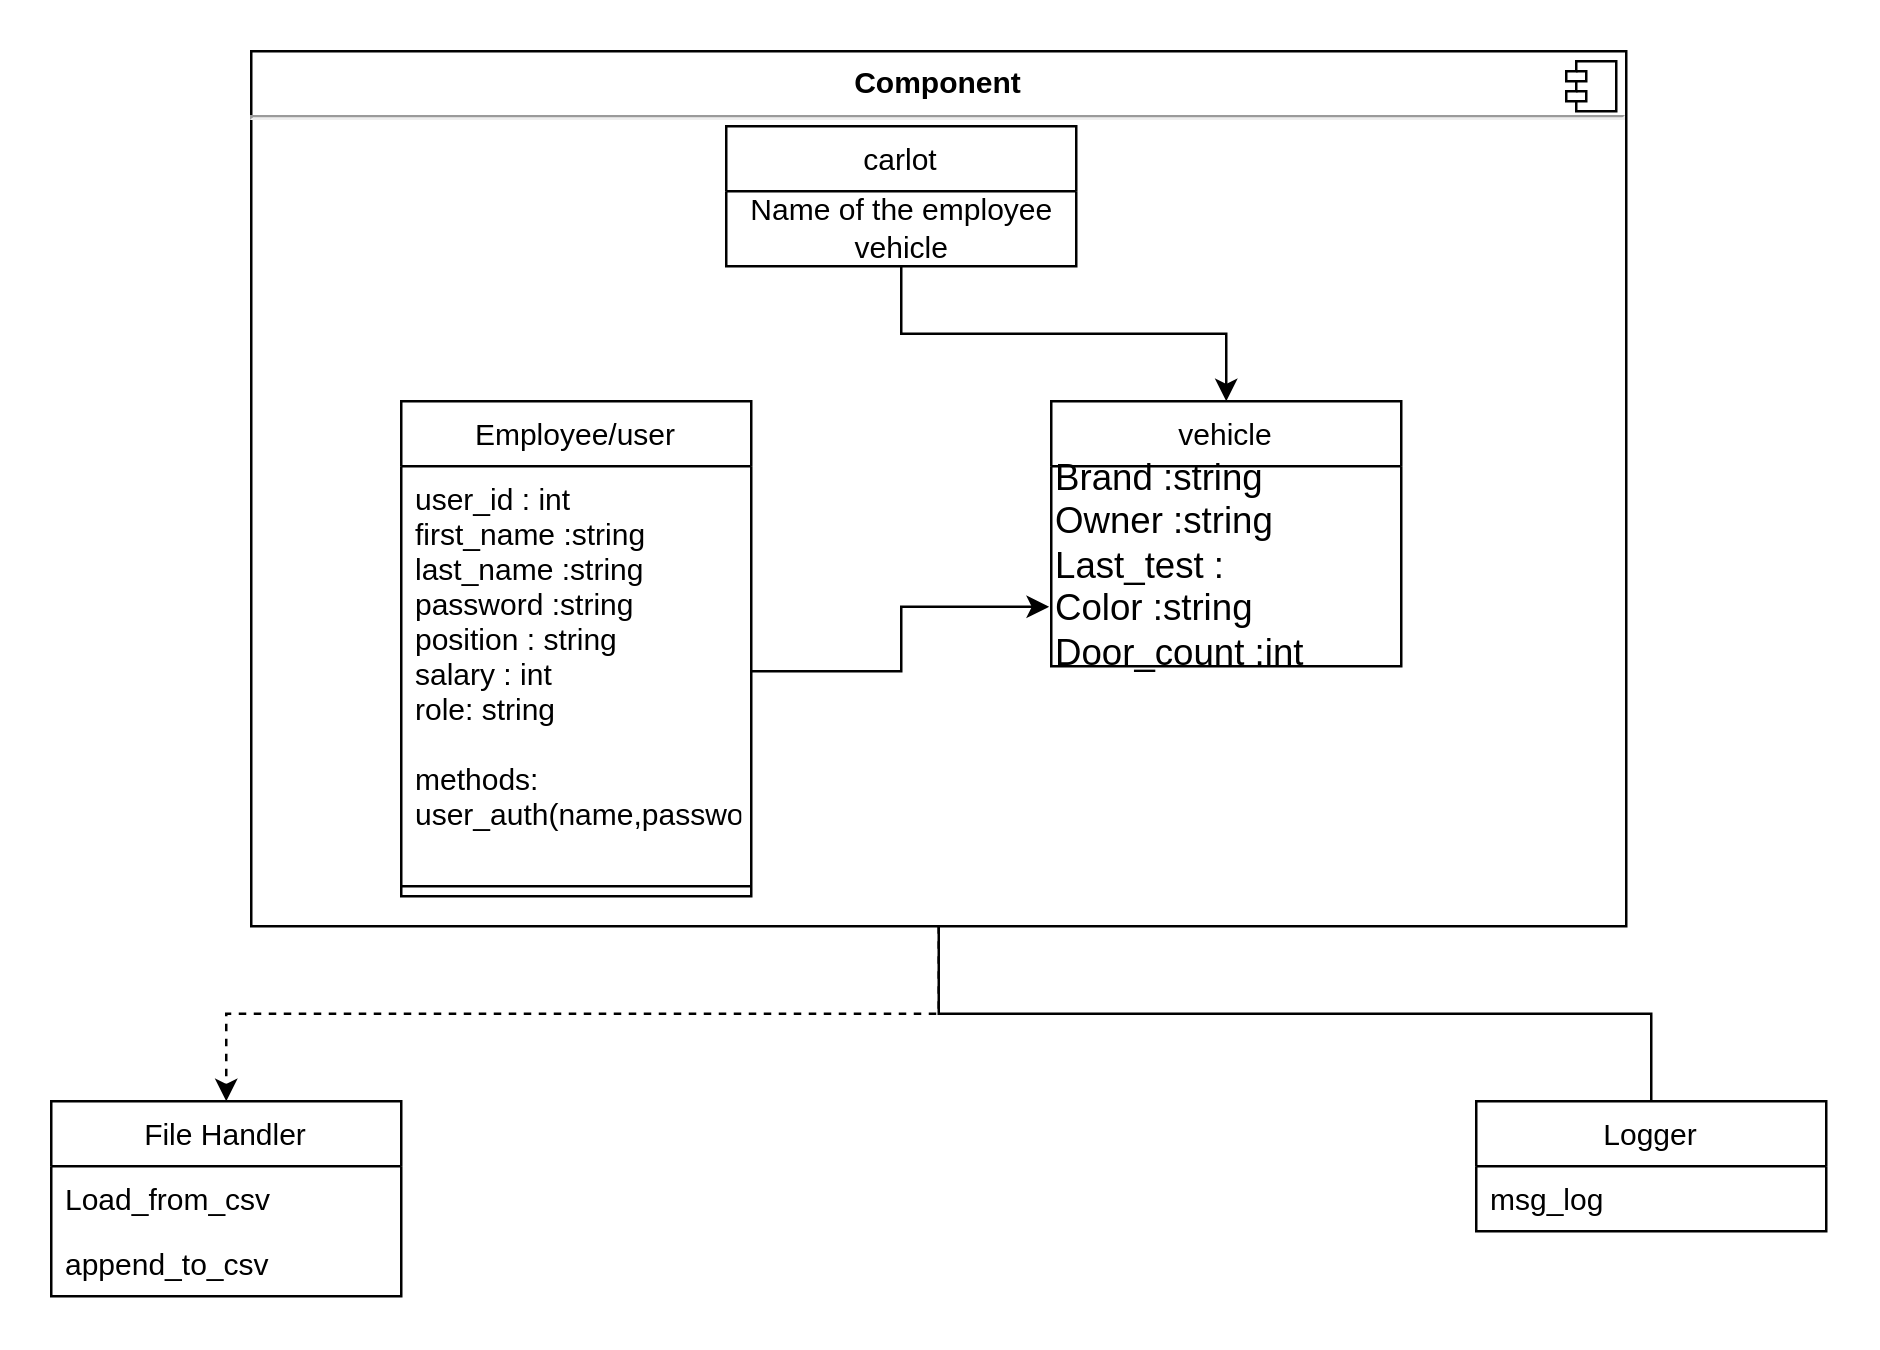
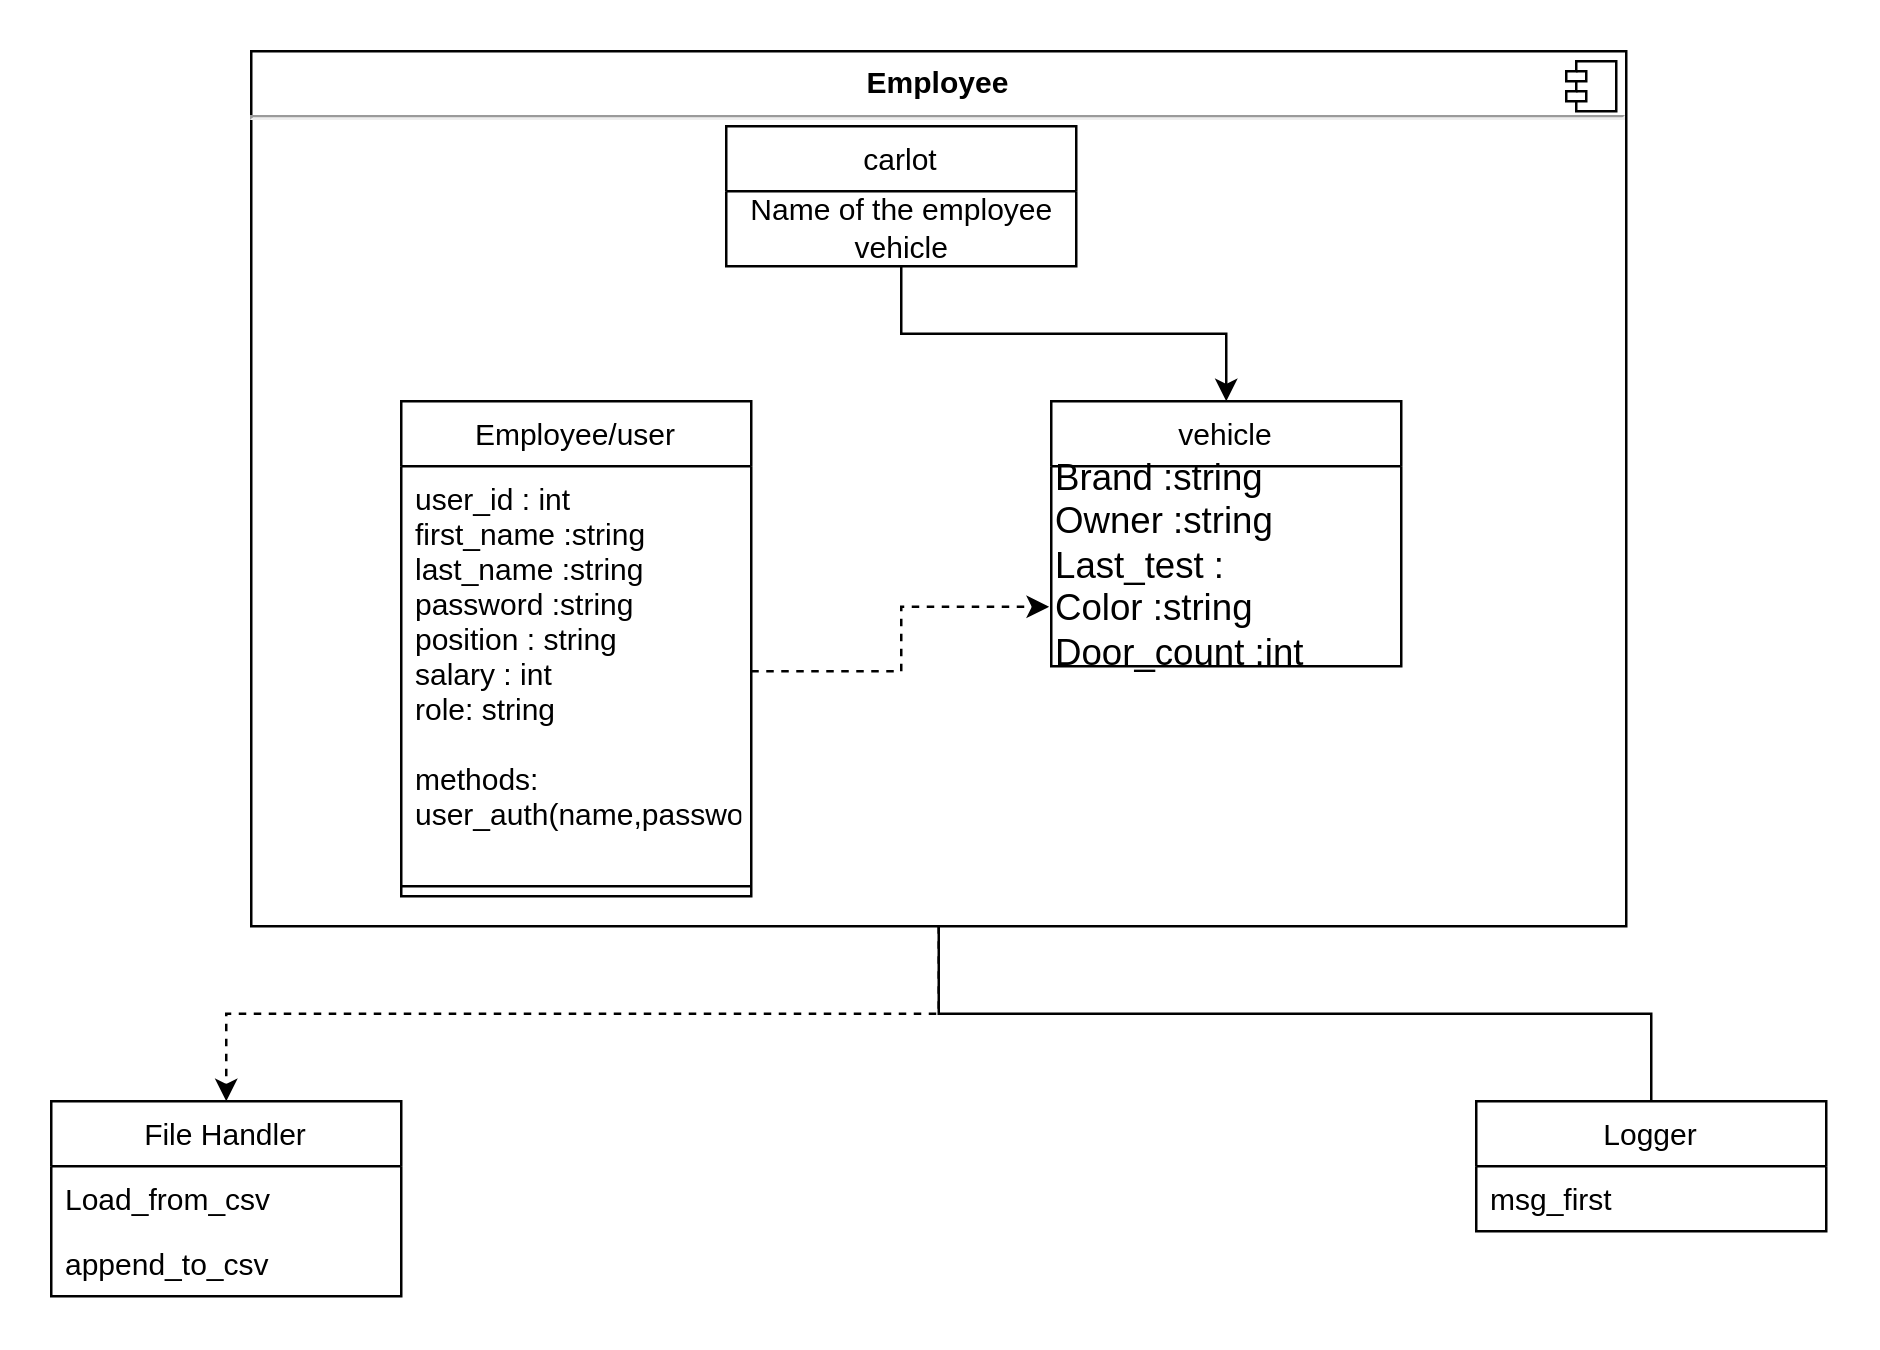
  <mxCell id="0" />
  <mxCell id="1" parent="0" />
  <mxCell id="2" value="carlot" style="swimlane;fontStyle=0;childLayout=stackLayout;horizontal=1;startSize=26;fillColor=none;horizontalStack=0;resizeParent=1;resizeParentMax=0;resizeLast=0;collapsible=1;marginBottom=0;" vertex="1" parent="1"><mxGeometry x="290" y="50" width="140" height="56" as="geometry" /></mxCell>
  <mxCell id="3" value="Name of the employee&lt;br&gt;vehicle&lt;br&gt;" style="text;html=1;align=center;verticalAlign=middle;resizable=0;points=[];autosize=1;" vertex="1" parent="2"><mxGeometry y="26" width="140" height="30" as="geometry" /></mxCell>
  <mxCell id="4" value="vehicle" style="swimlane;fontStyle=0;childLayout=stackLayout;horizontal=1;startSize=26;fillColor=none;horizontalStack=0;resizeParent=1;resizeParentMax=0;resizeLast=0;collapsible=1;marginBottom=0;" vertex="1" parent="1"><mxGeometry x="420" y="160" width="140" height="106" as="geometry" /></mxCell>
  <mxCell id="5" value="&lt;span id=&quot;docs-internal-guid-319c5311-7fff-664d-9b47-5c6b0a0905da&quot;&gt;&lt;span style=&quot;font-size: 11pt ; font-family: &amp;#34;arial&amp;#34;&quot;&gt;Brand :string&lt;/span&gt;&lt;br&gt;&lt;span style=&quot;font-size: 11pt ; font-family: &amp;#34;arial&amp;#34;&quot;&gt;Owner :string&lt;/span&gt;&lt;br&gt;&lt;span style=&quot;font-size: 11pt ; font-family: &amp;#34;arial&amp;#34;&quot;&gt;Last_test :&lt;/span&gt;&lt;br&gt;&lt;span style=&quot;font-size: 11pt ; font-family: &amp;#34;arial&amp;#34;&quot;&gt;Color :string&lt;/span&gt;&lt;br&gt;&lt;span style=&quot;font-size: 11pt ; font-family: &amp;#34;arial&amp;#34;&quot;&gt;Door_count :int&lt;/span&gt;&lt;br&gt;&lt;/span&gt;" style="text;html=1;align=left;verticalAlign=middle;resizable=0;points=[];autosize=1;" vertex="1" parent="4"><mxGeometry y="26" width="140" height="80" as="geometry" /></mxCell>
  <mxCell id="6" style="edgeStyle=orthogonalEdgeStyle;rounded=0;orthogonalLoop=1;jettySize=auto;html=1;" edge="1" parent="1" source="3" target="4"><mxGeometry relative="1" as="geometry" /></mxCell>
- <mxCell id="7" style="edgeStyle=orthogonalEdgeStyle;rounded=0;orthogonalLoop=1;jettySize=auto;html=1;entryX=-0.006;entryY=0.703;entryDx=0;entryDy=0;entryPerimeter=0;" edge="1" parent="1" source="11" target="5"><mxGeometry relative="1" as="geometry" /></mxCell>
+ <mxCell id="7" style="edgeStyle=orthogonalEdgeStyle;rounded=0;orthogonalLoop=1;jettySize=auto;html=1;entryX=-0.006;entryY=0.703;entryDx=0;entryDy=0;entryPerimeter=0;dashed=1;" edge="1" parent="1" source="11" target="5"><mxGeometry relative="1" as="geometry" /></mxCell>
  <mxCell id="8" style="edgeStyle=orthogonalEdgeStyle;rounded=0;orthogonalLoop=1;jettySize=auto;html=1;entryX=0.5;entryY=0;entryDx=0;entryDy=0;dashed=1;" edge="1" parent="1" source="13" target="15"><mxGeometry relative="1" as="geometry" /></mxCell>
  <mxCell id="9" style="edgeStyle=orthogonalEdgeStyle;rounded=0;orthogonalLoop=1;jettySize=auto;html=1;endArrow=none;" edge="1" parent="1" source="13" target="18"><mxGeometry relative="1" as="geometry" /></mxCell>
  <mxCell id="10" value="Employee/user" style="swimlane;fontStyle=0;childLayout=stackLayout;horizontal=1;startSize=26;fillColor=none;horizontalStack=0;resizeParent=1;resizeParentMax=0;resizeLast=0;collapsible=1;marginBottom=0;" vertex="1" parent="1"><mxGeometry x="160" y="160" width="140" height="198" as="geometry" /></mxCell>
  <mxCell id="11" value="user_id : int&#10;first_name :string&#10;last_name :string&#10;password :string&#10;position : string&#10;salary : int&#10;role: string&#10;&#10;methods:&#10;user_auth(name,password)&#10;&#10;&#10;&#10;" style="text;strokeColor=none;fillColor=none;align=left;verticalAlign=top;spacingLeft=4;spacingRight=4;overflow=hidden;rotatable=0;points=[[0,0.5],[1,0.5]];portConstraint=eastwest;" vertex="1" parent="10"><mxGeometry y="26" width="140" height="164" as="geometry" /></mxCell>
  <mxCell id="12" value="" style="line;strokeWidth=1;fillColor=none;align=left;verticalAlign=middle;spacingTop=-1;spacingLeft=3;spacingRight=3;rotatable=0;labelPosition=right;points=[];portConstraint=eastwest;" vertex="1" parent="10"><mxGeometry y="190" width="140" height="8" as="geometry" /></mxCell>
- <mxCell id="13" value="&lt;p style=&quot;margin: 0px ; margin-top: 6px ; text-align: center&quot;&gt;&lt;b&gt;Component&lt;/b&gt;&lt;/p&gt;&lt;hr&gt;&lt;p style=&quot;margin: 0px ; margin-left: 8px&quot;&gt;&lt;br&gt;&lt;br&gt;&lt;/p&gt;" style="align=left;overflow=fill;html=1;dropTarget=0;fillColor=none;" vertex="1" parent="1"><mxGeometry x="100" y="20" width="550" height="350" as="geometry" /></mxCell>
+ <mxCell id="13" value="&lt;p style=&quot;margin: 0px ; margin-top: 6px ; text-align: center&quot;&gt;&lt;b&gt;Employee&lt;/b&gt;&lt;/p&gt;&lt;hr&gt;&lt;p style=&quot;margin: 0px ; margin-left: 8px&quot;&gt;&lt;br&gt;&lt;br&gt;&lt;/p&gt;" style="align=left;overflow=fill;html=1;dropTarget=0;fillColor=none;" vertex="1" parent="1"><mxGeometry x="100" y="20" width="550" height="350" as="geometry" /></mxCell>
  <mxCell id="14" value="" style="shape=component;jettyWidth=8;jettyHeight=4;" vertex="1" parent="13"><mxGeometry x="1" width="20" height="20" relative="1" as="geometry"><mxPoint x="-24" y="4" as="offset" /></mxGeometry></mxCell>
  <mxCell id="15" value="File Handler" style="swimlane;fontStyle=0;childLayout=stackLayout;horizontal=1;startSize=26;fillColor=none;horizontalStack=0;resizeParent=1;resizeParentMax=0;resizeLast=0;collapsible=1;marginBottom=0;" vertex="1" parent="1"><mxGeometry x="20" y="440" width="140" height="78" as="geometry" /></mxCell>
  <mxCell id="16" value="Load_from_csv" style="text;strokeColor=none;fillColor=none;align=left;verticalAlign=top;spacingLeft=4;spacingRight=4;overflow=hidden;rotatable=0;points=[[0,0.5],[1,0.5]];portConstraint=eastwest;" vertex="1" parent="15"><mxGeometry y="26" width="140" height="26" as="geometry" /></mxCell>
  <mxCell id="17" value="append_to_csv" style="text;strokeColor=none;fillColor=none;align=left;verticalAlign=top;spacingLeft=4;spacingRight=4;overflow=hidden;rotatable=0;points=[[0,0.5],[1,0.5]];portConstraint=eastwest;" vertex="1" parent="15"><mxGeometry y="52" width="140" height="26" as="geometry" /></mxCell>
  <mxCell id="18" value="Logger" style="swimlane;fontStyle=0;childLayout=stackLayout;horizontal=1;startSize=26;fillColor=none;horizontalStack=0;resizeParent=1;resizeParentMax=0;resizeLast=0;collapsible=1;marginBottom=0;" vertex="1" parent="1"><mxGeometry x="590" y="440" width="140" height="52" as="geometry" /></mxCell>
- <mxCell id="19" value="msg_log" style="text;strokeColor=none;fillColor=none;align=left;verticalAlign=top;spacingLeft=4;spacingRight=4;overflow=hidden;rotatable=0;points=[[0,0.5],[1,0.5]];portConstraint=eastwest;" vertex="1" parent="18"><mxGeometry y="26" width="140" height="26" as="geometry" /></mxCell>
+ <mxCell id="19" value="msg_first" style="text;strokeColor=none;fillColor=none;align=left;verticalAlign=top;spacingLeft=4;spacingRight=4;overflow=hidden;rotatable=0;points=[[0,0.5],[1,0.5]];portConstraint=eastwest;" vertex="1" parent="18"><mxGeometry y="26" width="140" height="26" as="geometry" /></mxCell>
